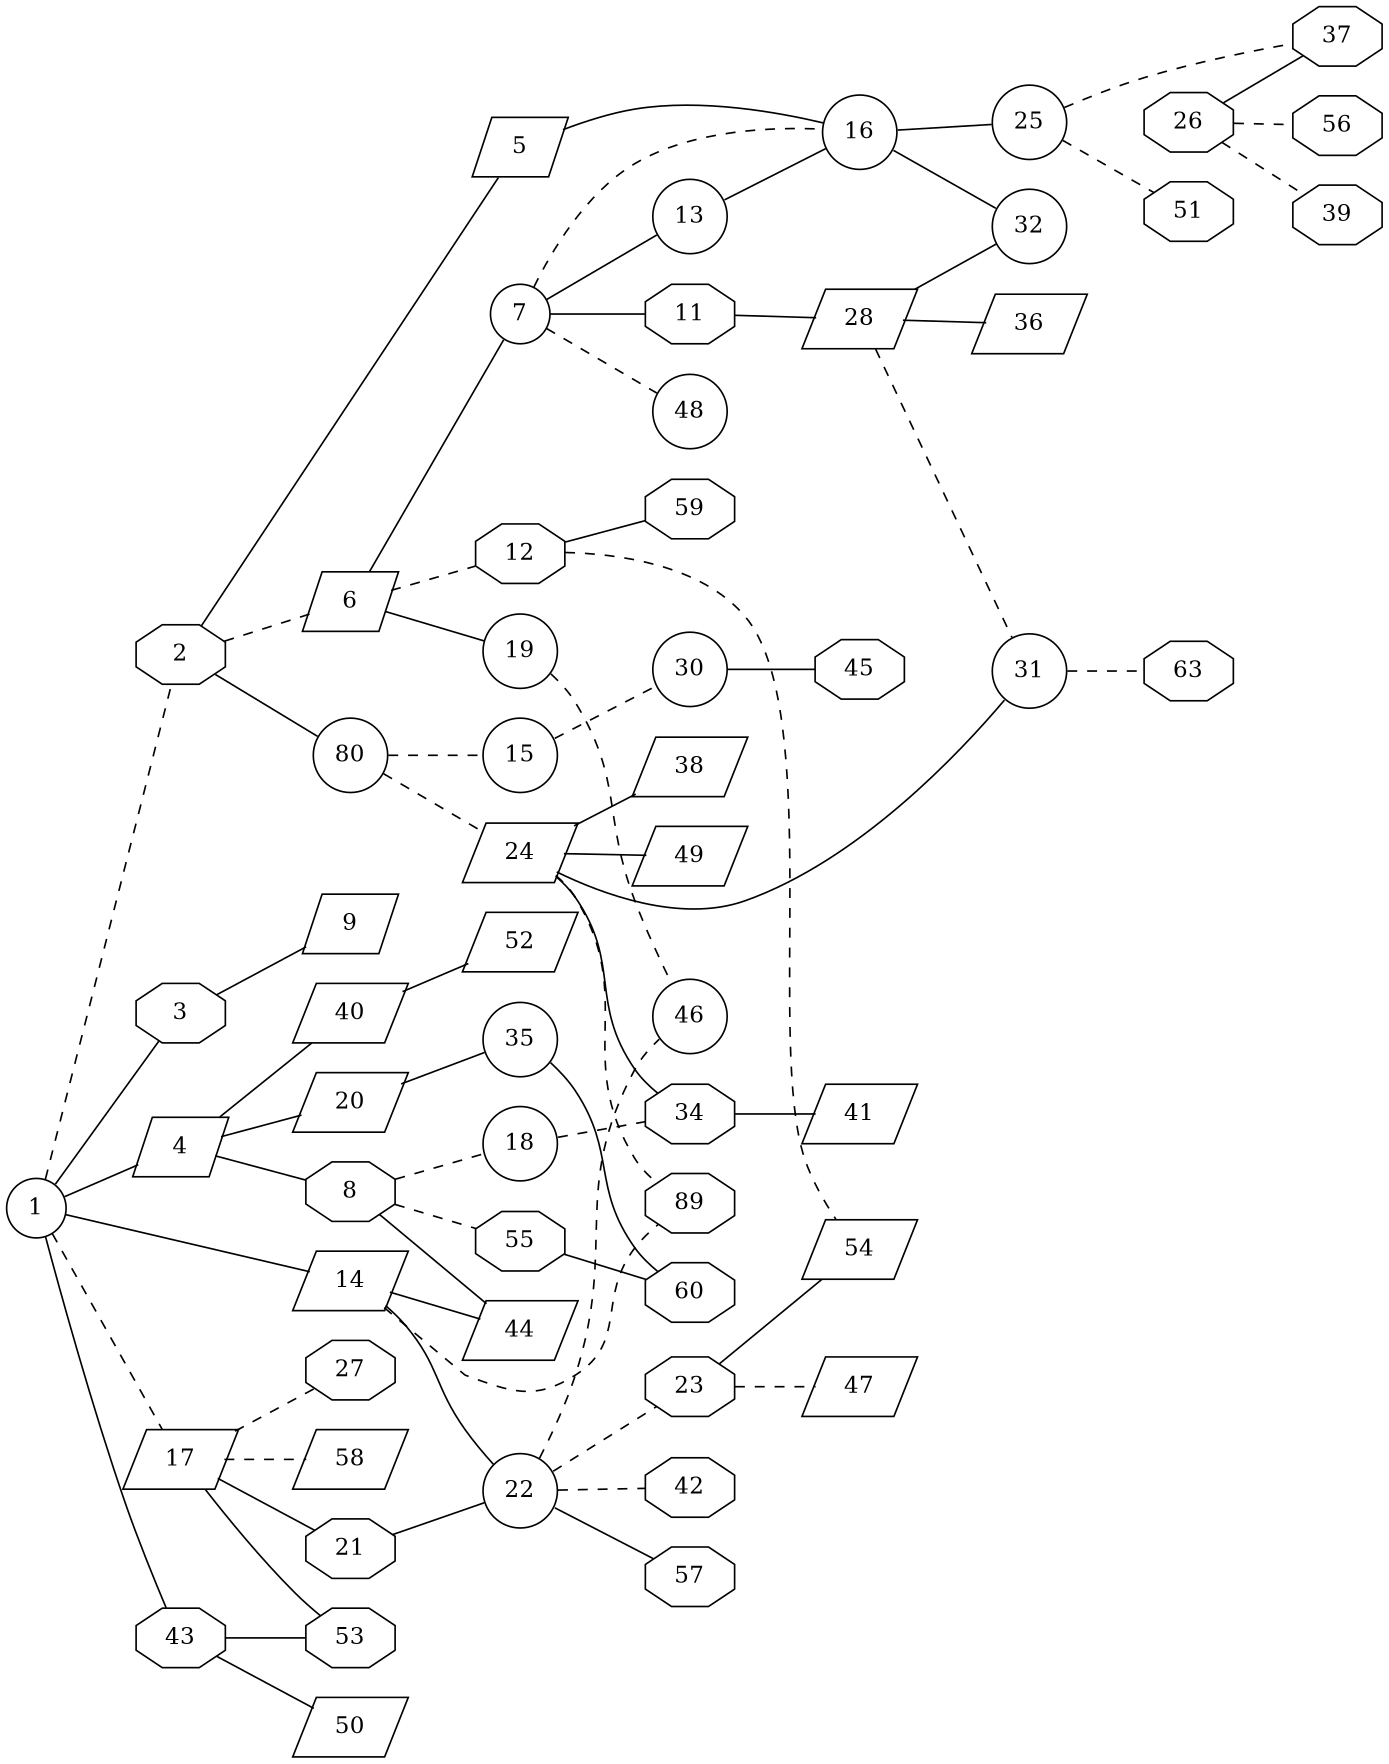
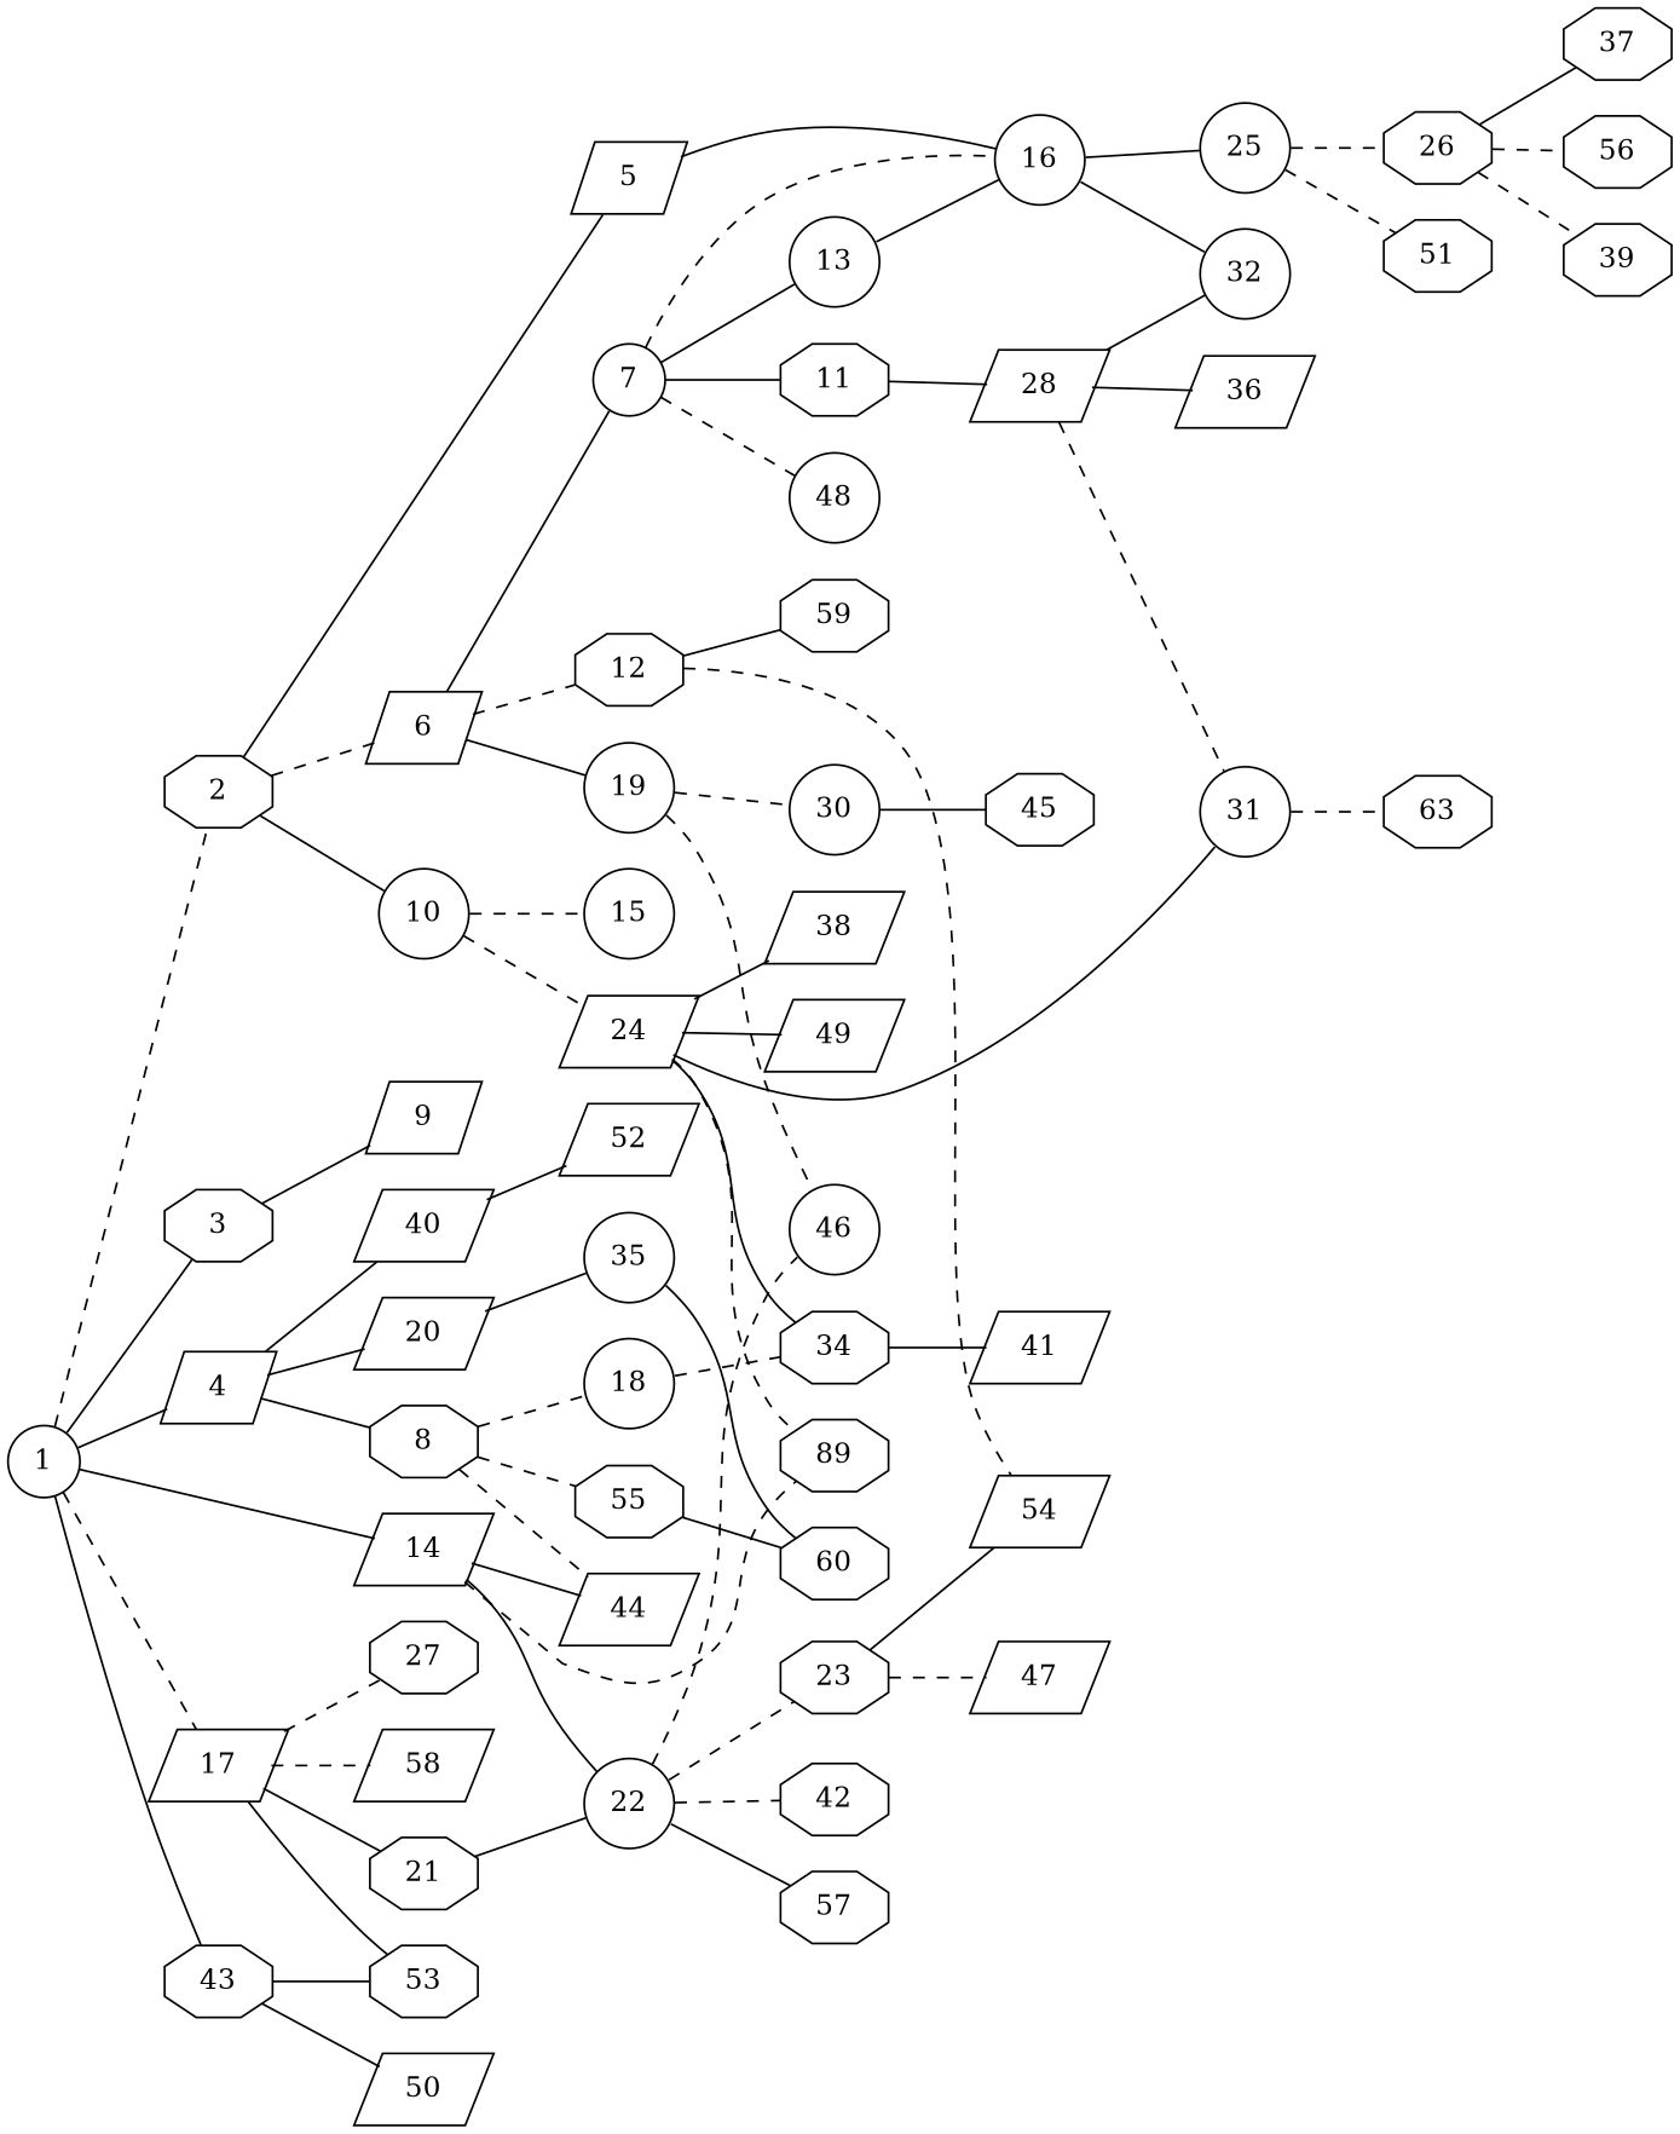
  graph {
    rankdir=LR
    node [shape=octagon]
    edge [style=solid]
    1 [shape=circle]
    2
    3
    4 [shape=parallelogram]
    14 [shape=parallelogram]
    17 [shape=parallelogram]
    43
    5 [shape=parallelogram]
    6 [shape=parallelogram]
-   10 [shape=circle label=80]
+   10 [shape=circle]
    9 [shape=parallelogram]
    8
    20 [shape=parallelogram]
    40 [shape=parallelogram]
    44 [shape=parallelogram]
    22 [shape=circle]
    n17 [label=89]
    21
    27
    53
    58 [shape=parallelogram]
    50 [shape=parallelogram]
    16 [shape=circle]
    7 [shape=circle]
    12
    19 [shape=circle]
    15 [shape=circle]
    24 [shape=parallelogram]
    18 [shape=circle]
    55
    35 [shape=circle]
    52 [shape=parallelogram]
    46 [shape=circle]
    23
    42
    57
    25 [shape=circle]
    32 [shape=circle]
    11
    13 [shape=circle]
    48 [shape=circle]
    54 [shape=parallelogram]
    59
    30 [shape=circle]
    34
    31 [shape=circle]
    38 [shape=parallelogram]
    49 [shape=parallelogram]
    60
    26
    51
    28 [shape=parallelogram]
    45
    36 [shape=parallelogram]
    41 [shape=parallelogram]
    n56 [label=63]
    47 [shape=parallelogram]
    37
    39
    56
    1 -- 2 [style=dashed]
    1 -- 3
    1 -- 4
    1 -- 14
    1 -- 17 [style=dashed]
    1 -- 43
    2 -- 5
    2 -- 6 [style=dashed]
    2 -- 10
    3 -- 9
    4 -- 8
    4 -- 20
    4 -- 40
    14 -- 44
    14 -- 22
    14 -- n17 [style=dashed]
    17 -- 21
    17 -- 27 [style=dashed]
    17 -- 53
    17 -- 58 [style=dashed]
    43 -- 53
    43 -- 50
    5 -- 16
    6 -- 7
    6 -- 12 [style=dashed]
    6 -- 19
    10 -- 15 [style=dashed]
    10 -- 24 [style=dashed]
-   8 -- 44
+   8 -- 44 [style=dashed]
    8 -- 18 [style=dashed]
    8 -- 55 [style=dashed]
    20 -- 35
    40 -- 52
    22 -- 46 [style=dashed]
    22 -- 23 [style=dashed]
    22 -- 42 [style=dashed]
    22 -- 57
    21 -- 22
    16 -- 25
    16 -- 32
    7 -- 16 [style=dashed]
    7 -- 11
    7 -- 13
    7 -- 48 [style=dashed]
    12 -- 54 [style=dashed]
    12 -- 59
    19 -- 46 [style=dashed]
-   15 -- 30 [style=dashed]
+   19 -- 30 [style=dashed]
    24 -- n17 [style=dashed]
    24 -- 34
    24 -- 31
    24 -- 38
    24 -- 49
    18 -- 34 [style=dashed]
    55 -- 60
    35 -- 60
    23 -- 54
    23 -- 47 [style=dashed]
-   25 -- 37 [style=dashed]
+   25 -- 26 [style=dashed]
    25 -- 51 [style=dashed]
    11 -- 28
    13 -- 16
    30 -- 45
    34 -- 41
    31 -- n56 [style=dashed]
    26 -- 37
    26 -- 39 [style=dashed]
    26 -- 56 [style=dashed]
    28 -- 32
    28 -- 31 [style=dashed]
    28 -- 36
  }
